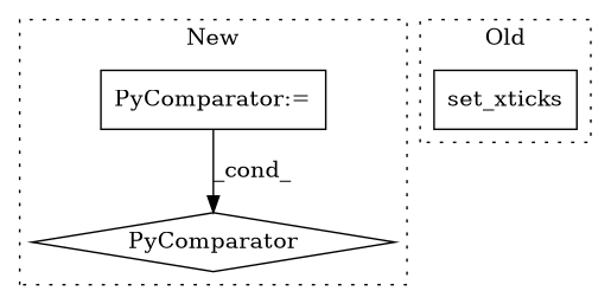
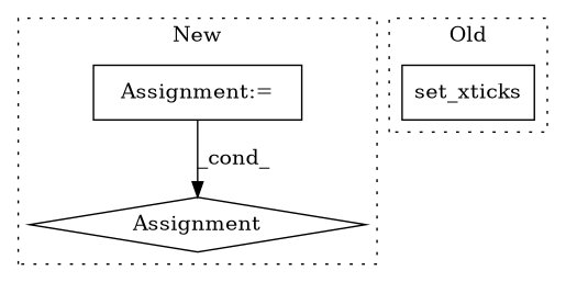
  digraph {
    node [l=24 s=1173 shape=box]
-   n1 [a=113 label=PyComparator shape=diamond]
-   n2 [a=7 label="PyComparator:="]
+   n1 [a=113 label=Assignment shape=diamond]
+   n2 [a=7 label="Assignment:="]
    n3 [a=32 l="11,1" label=set_xticks s="728,750"]
    subgraph cluster_1 {
      label=New
      style=dotted
      n1
      n2
    }
    subgraph cluster_2 {
      label=Old
      style=dotted
      n3
    }
    n2 -> n1 [label=_cond_]
  }
